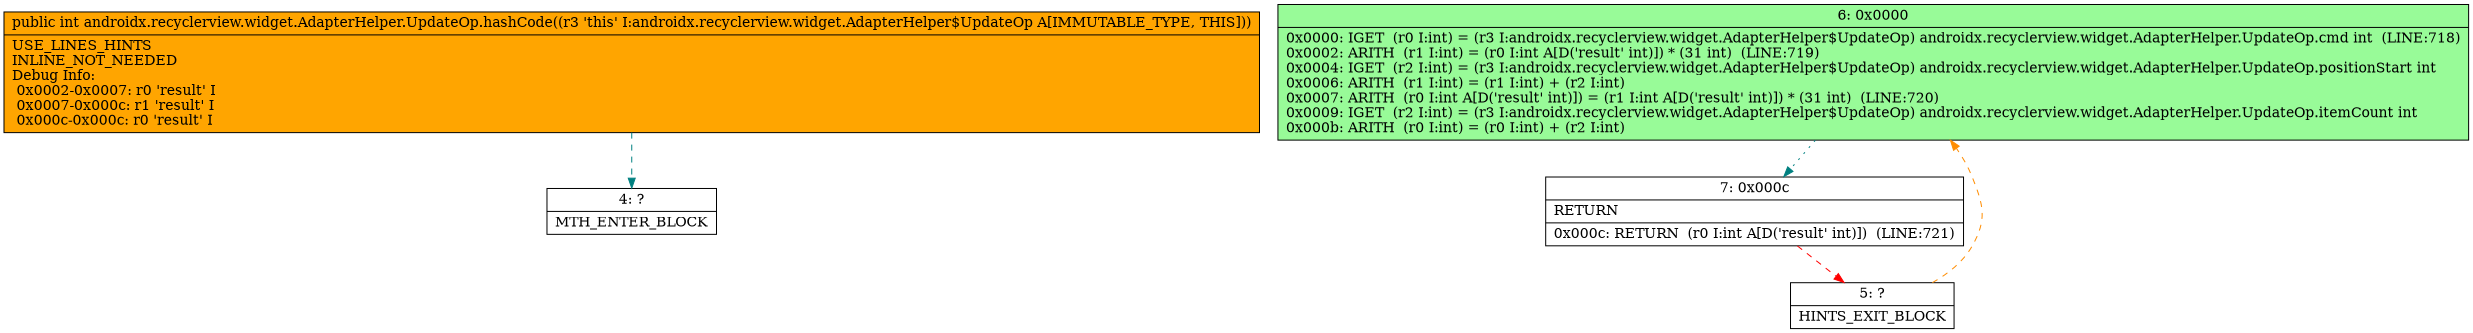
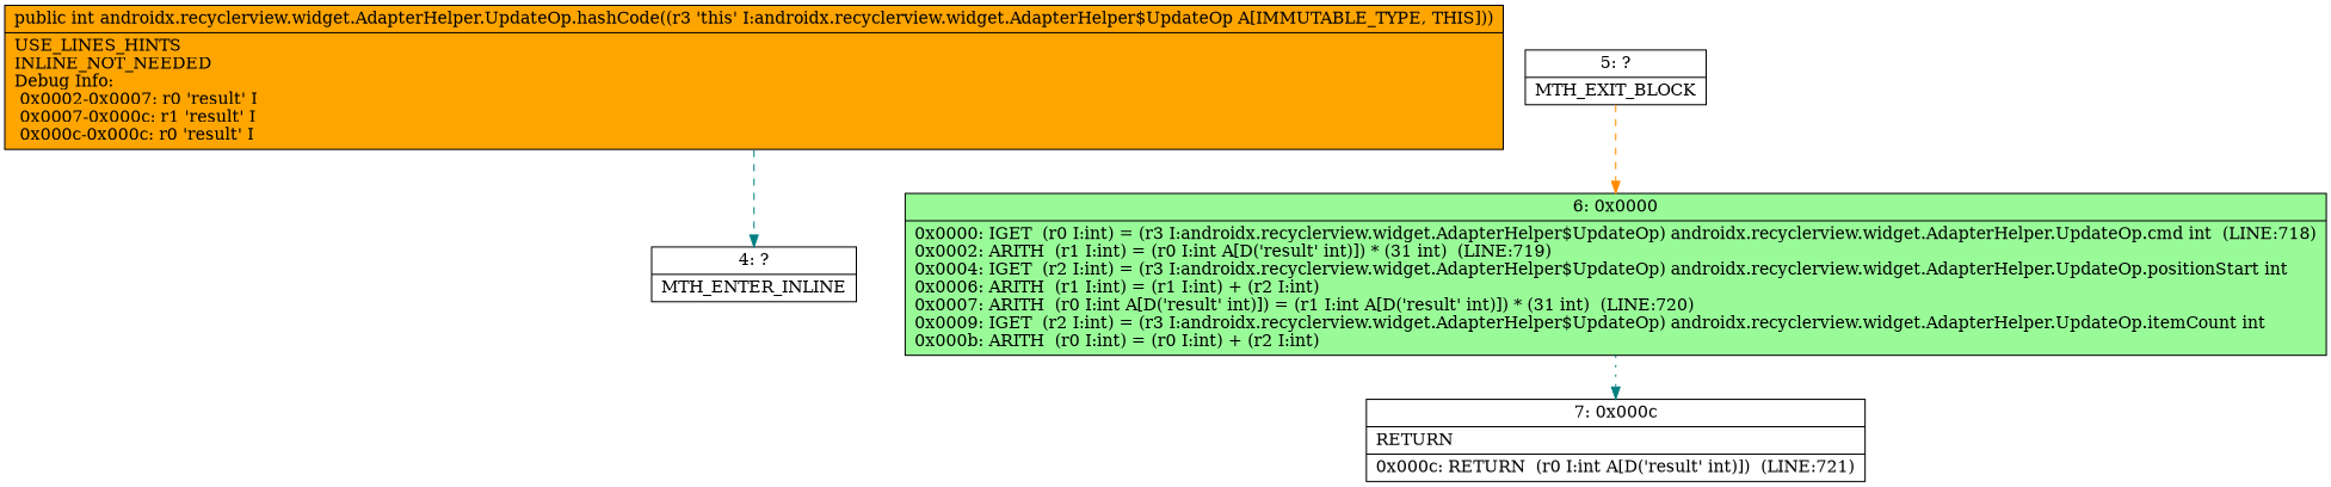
  digraph {
    node [fillcolor=white shape=record style=filled]
    edge [color=teal style=dashed]
-   n1 [label="{4\:\ ?|MTH_ENTER_BLOCK\l}"]
+   n1 [label="{4\:\ ?|MTH_ENTER_INLINE\l}"]
    n2 [fillcolor=palegreen label="{6\:\ 0x0000|0x0000: IGET  (r0 I:int) = (r3 I:androidx.recyclerview.widget.AdapterHelper$UpdateOp) androidx.recyclerview.widget.AdapterHelper.UpdateOp.cmd int  (LINE:718)\l0x0002: ARITH  (r1 I:int) = (r0 I:int A[D('result' int)]) * (31 int)  (LINE:719)\l0x0004: IGET  (r2 I:int) = (r3 I:androidx.recyclerview.widget.AdapterHelper$UpdateOp) androidx.recyclerview.widget.AdapterHelper.UpdateOp.positionStart int \l0x0006: ARITH  (r1 I:int) = (r1 I:int) + (r2 I:int) \l0x0007: ARITH  (r0 I:int A[D('result' int)]) = (r1 I:int A[D('result' int)]) * (31 int)  (LINE:720)\l0x0009: IGET  (r2 I:int) = (r3 I:androidx.recyclerview.widget.AdapterHelper$UpdateOp) androidx.recyclerview.widget.AdapterHelper.UpdateOp.itemCount int \l0x000b: ARITH  (r0 I:int) = (r0 I:int) + (r2 I:int) \l}"]
    n3 [label="{7\:\ 0x000c|RETURN\l|0x000c: RETURN  (r0 I:int A[D('result' int)])  (LINE:721)\l}"]
-   n4 [label="{5\:\ ?|HINTS_EXIT_BLOCK\l}"]
+   n4 [label="{5\:\ ?|MTH_EXIT_BLOCK\l}"]
    n5 [fillcolor=orange label="{public int androidx.recyclerview.widget.AdapterHelper.UpdateOp.hashCode((r3 'this' I:androidx.recyclerview.widget.AdapterHelper$UpdateOp A[IMMUTABLE_TYPE, THIS]))  | USE_LINES_HINTS\lINLINE_NOT_NEEDED\lDebug Info:\l  0x0002\-0x0007: r0 'result' I\l  0x0007\-0x000c: r1 'result' I\l  0x000c\-0x000c: r0 'result' I\l}"]
    n2 -> n3 [style=dotted]
-   n3 -> n4 [color=red]
    n4 -> n2 [color=darkorange]
    n5 -> n1
  }
